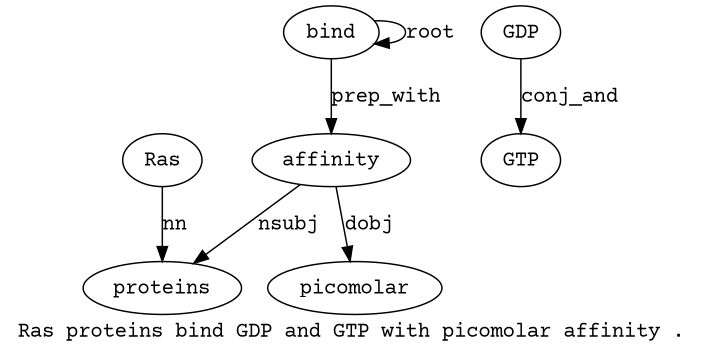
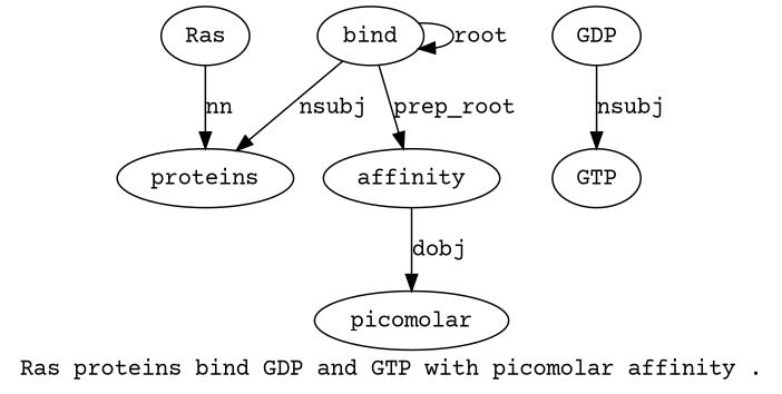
  digraph {
    fontname="Courier Prime"
    label="Ras proteins bind GDP and GTP with picomolar affinity ."
    node [fillcolor=white fontname="Courier Prime" style=filled]
    edge [fontname="Courier Prime"]
    n1 [label=proteins]
    n2 [label=Ras]
    n3 [label=bind]
    n4 [label=affinity]
    n5 [label=GDP]
    n6 [label=GTP]
    n7 [label=picomolar]
    n2 -> n1 [label=nn]
-   n4 -> n1 [label=nsubj]
+   n3 -> n1 [label=nsubj]
    n3 -> n3 [label=root]
-   n3 -> n4 [label=prep_with]
+   n3 -> n4 [label=prep_root]
    n4 -> n7 [label=dobj]
-   n5 -> n6 [label=conj_and]
+   n5 -> n6 [label=nsubj]
  }
